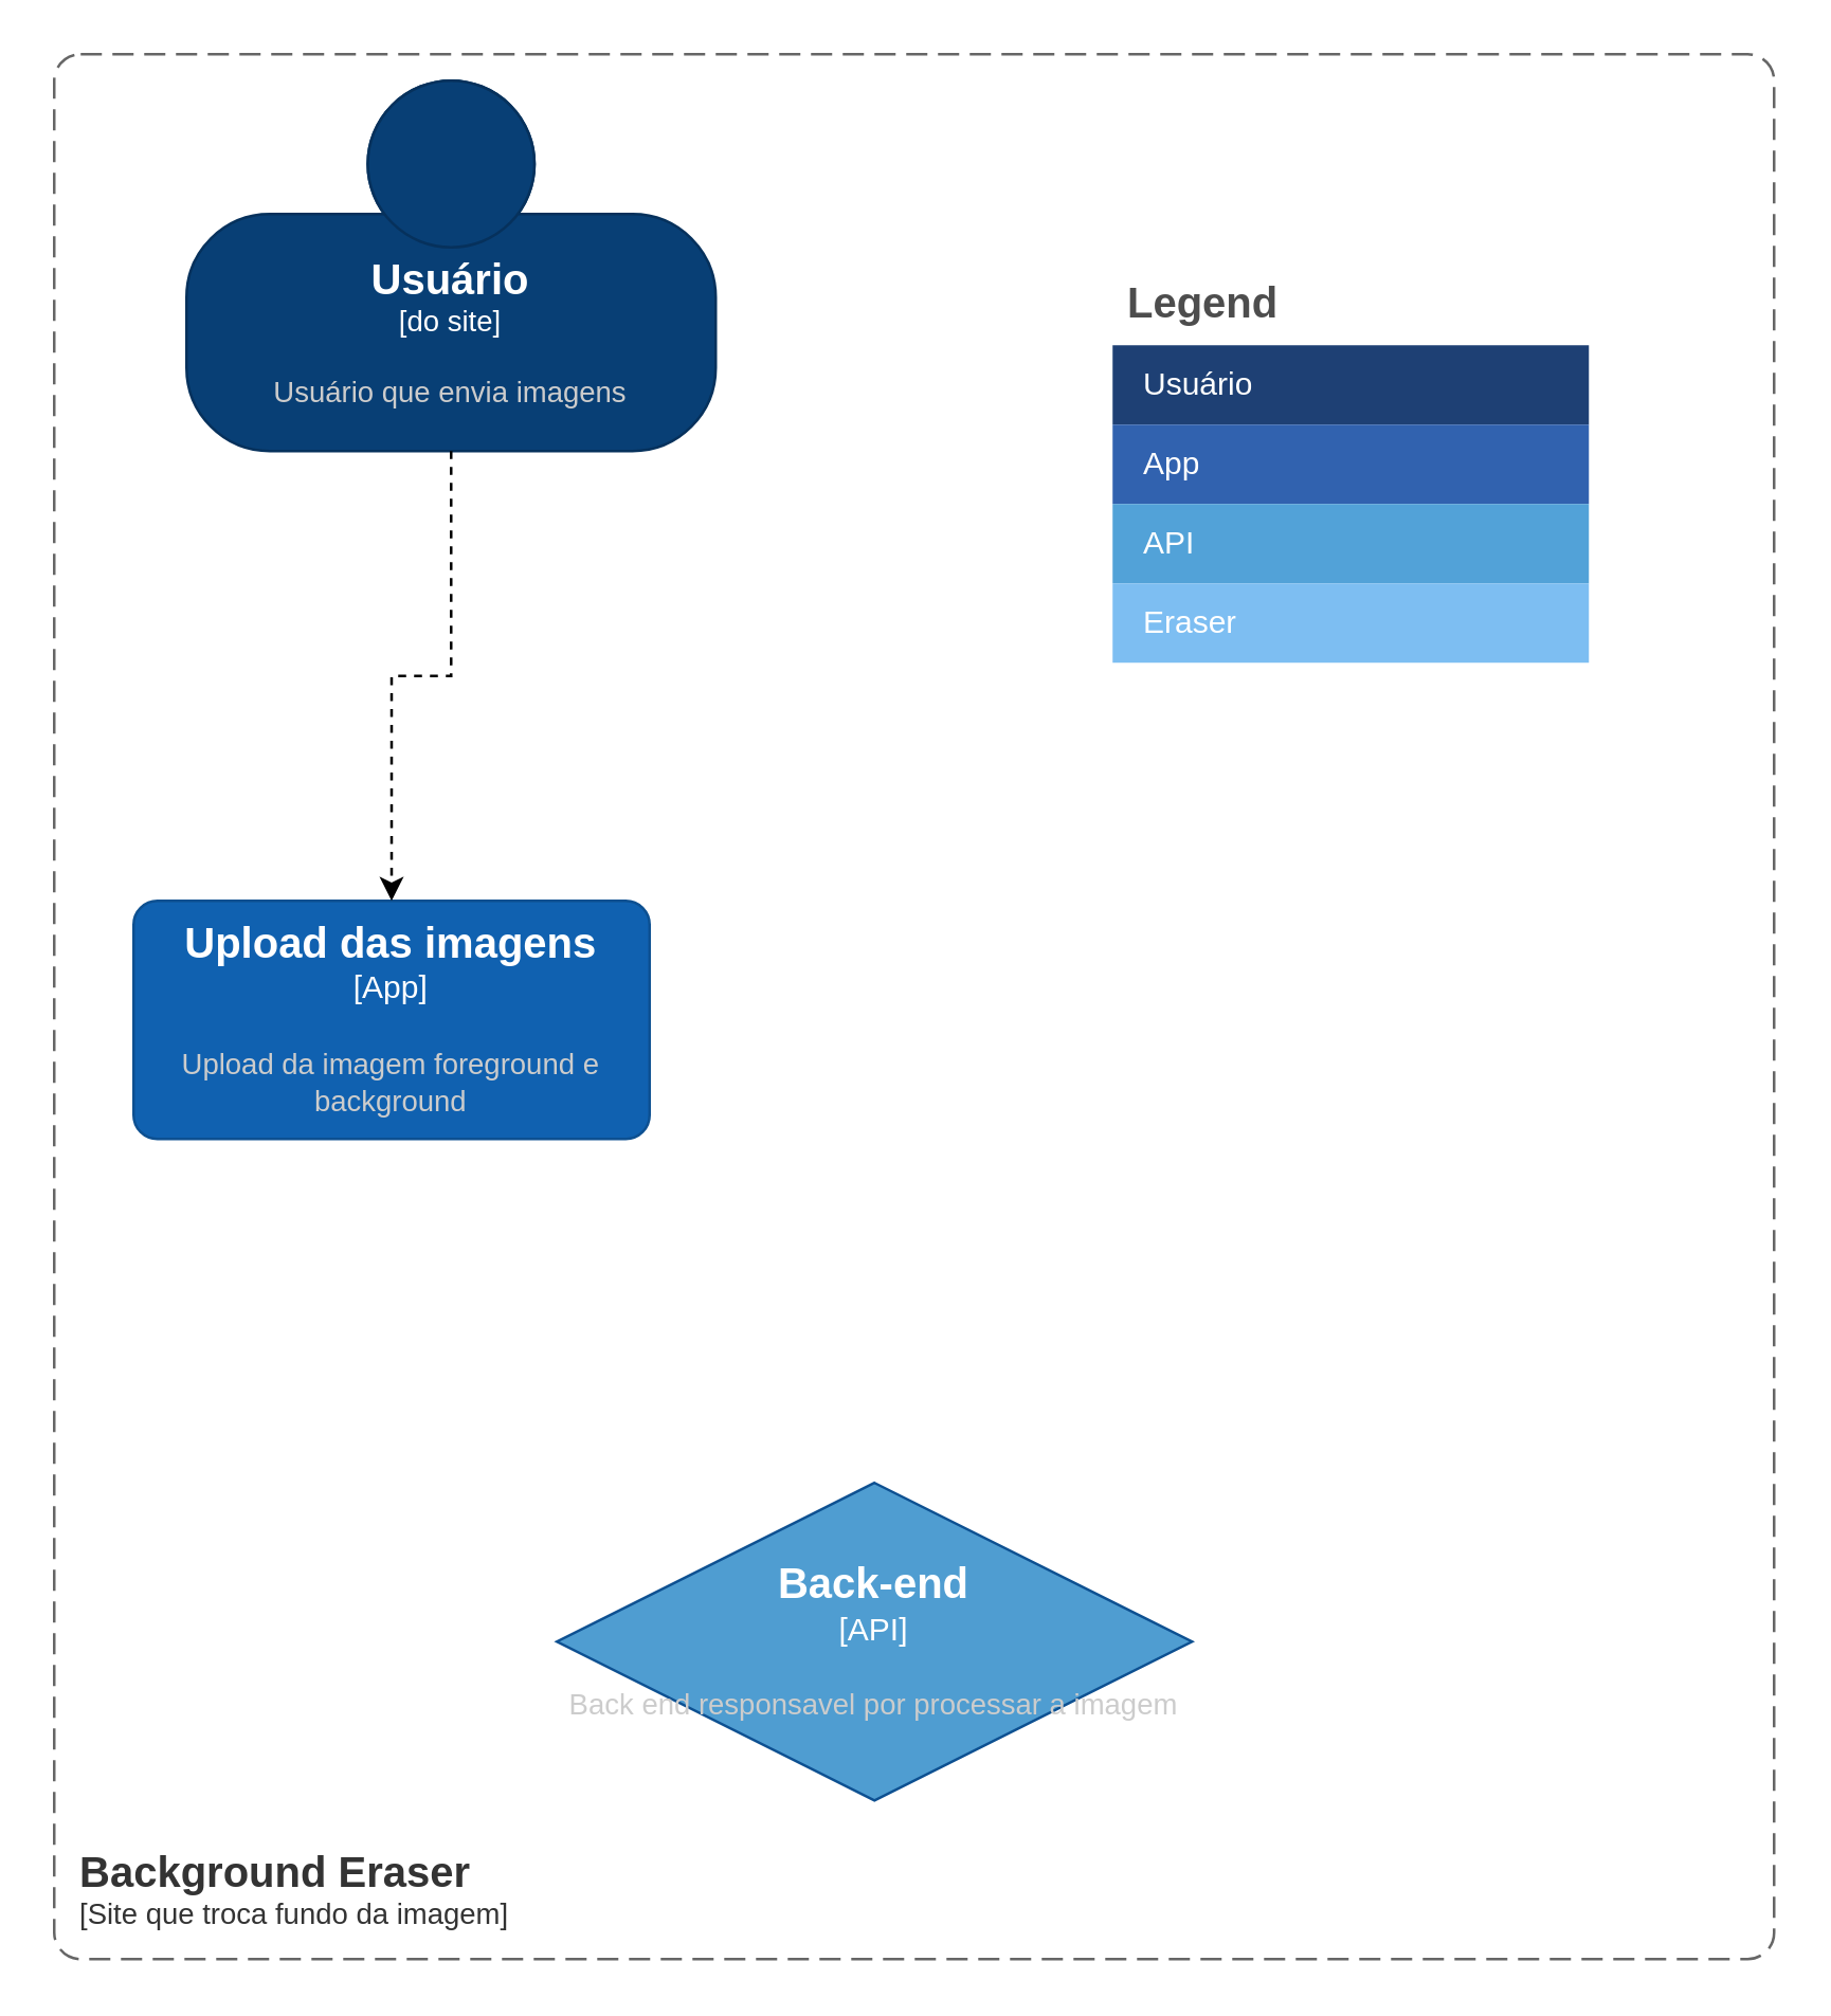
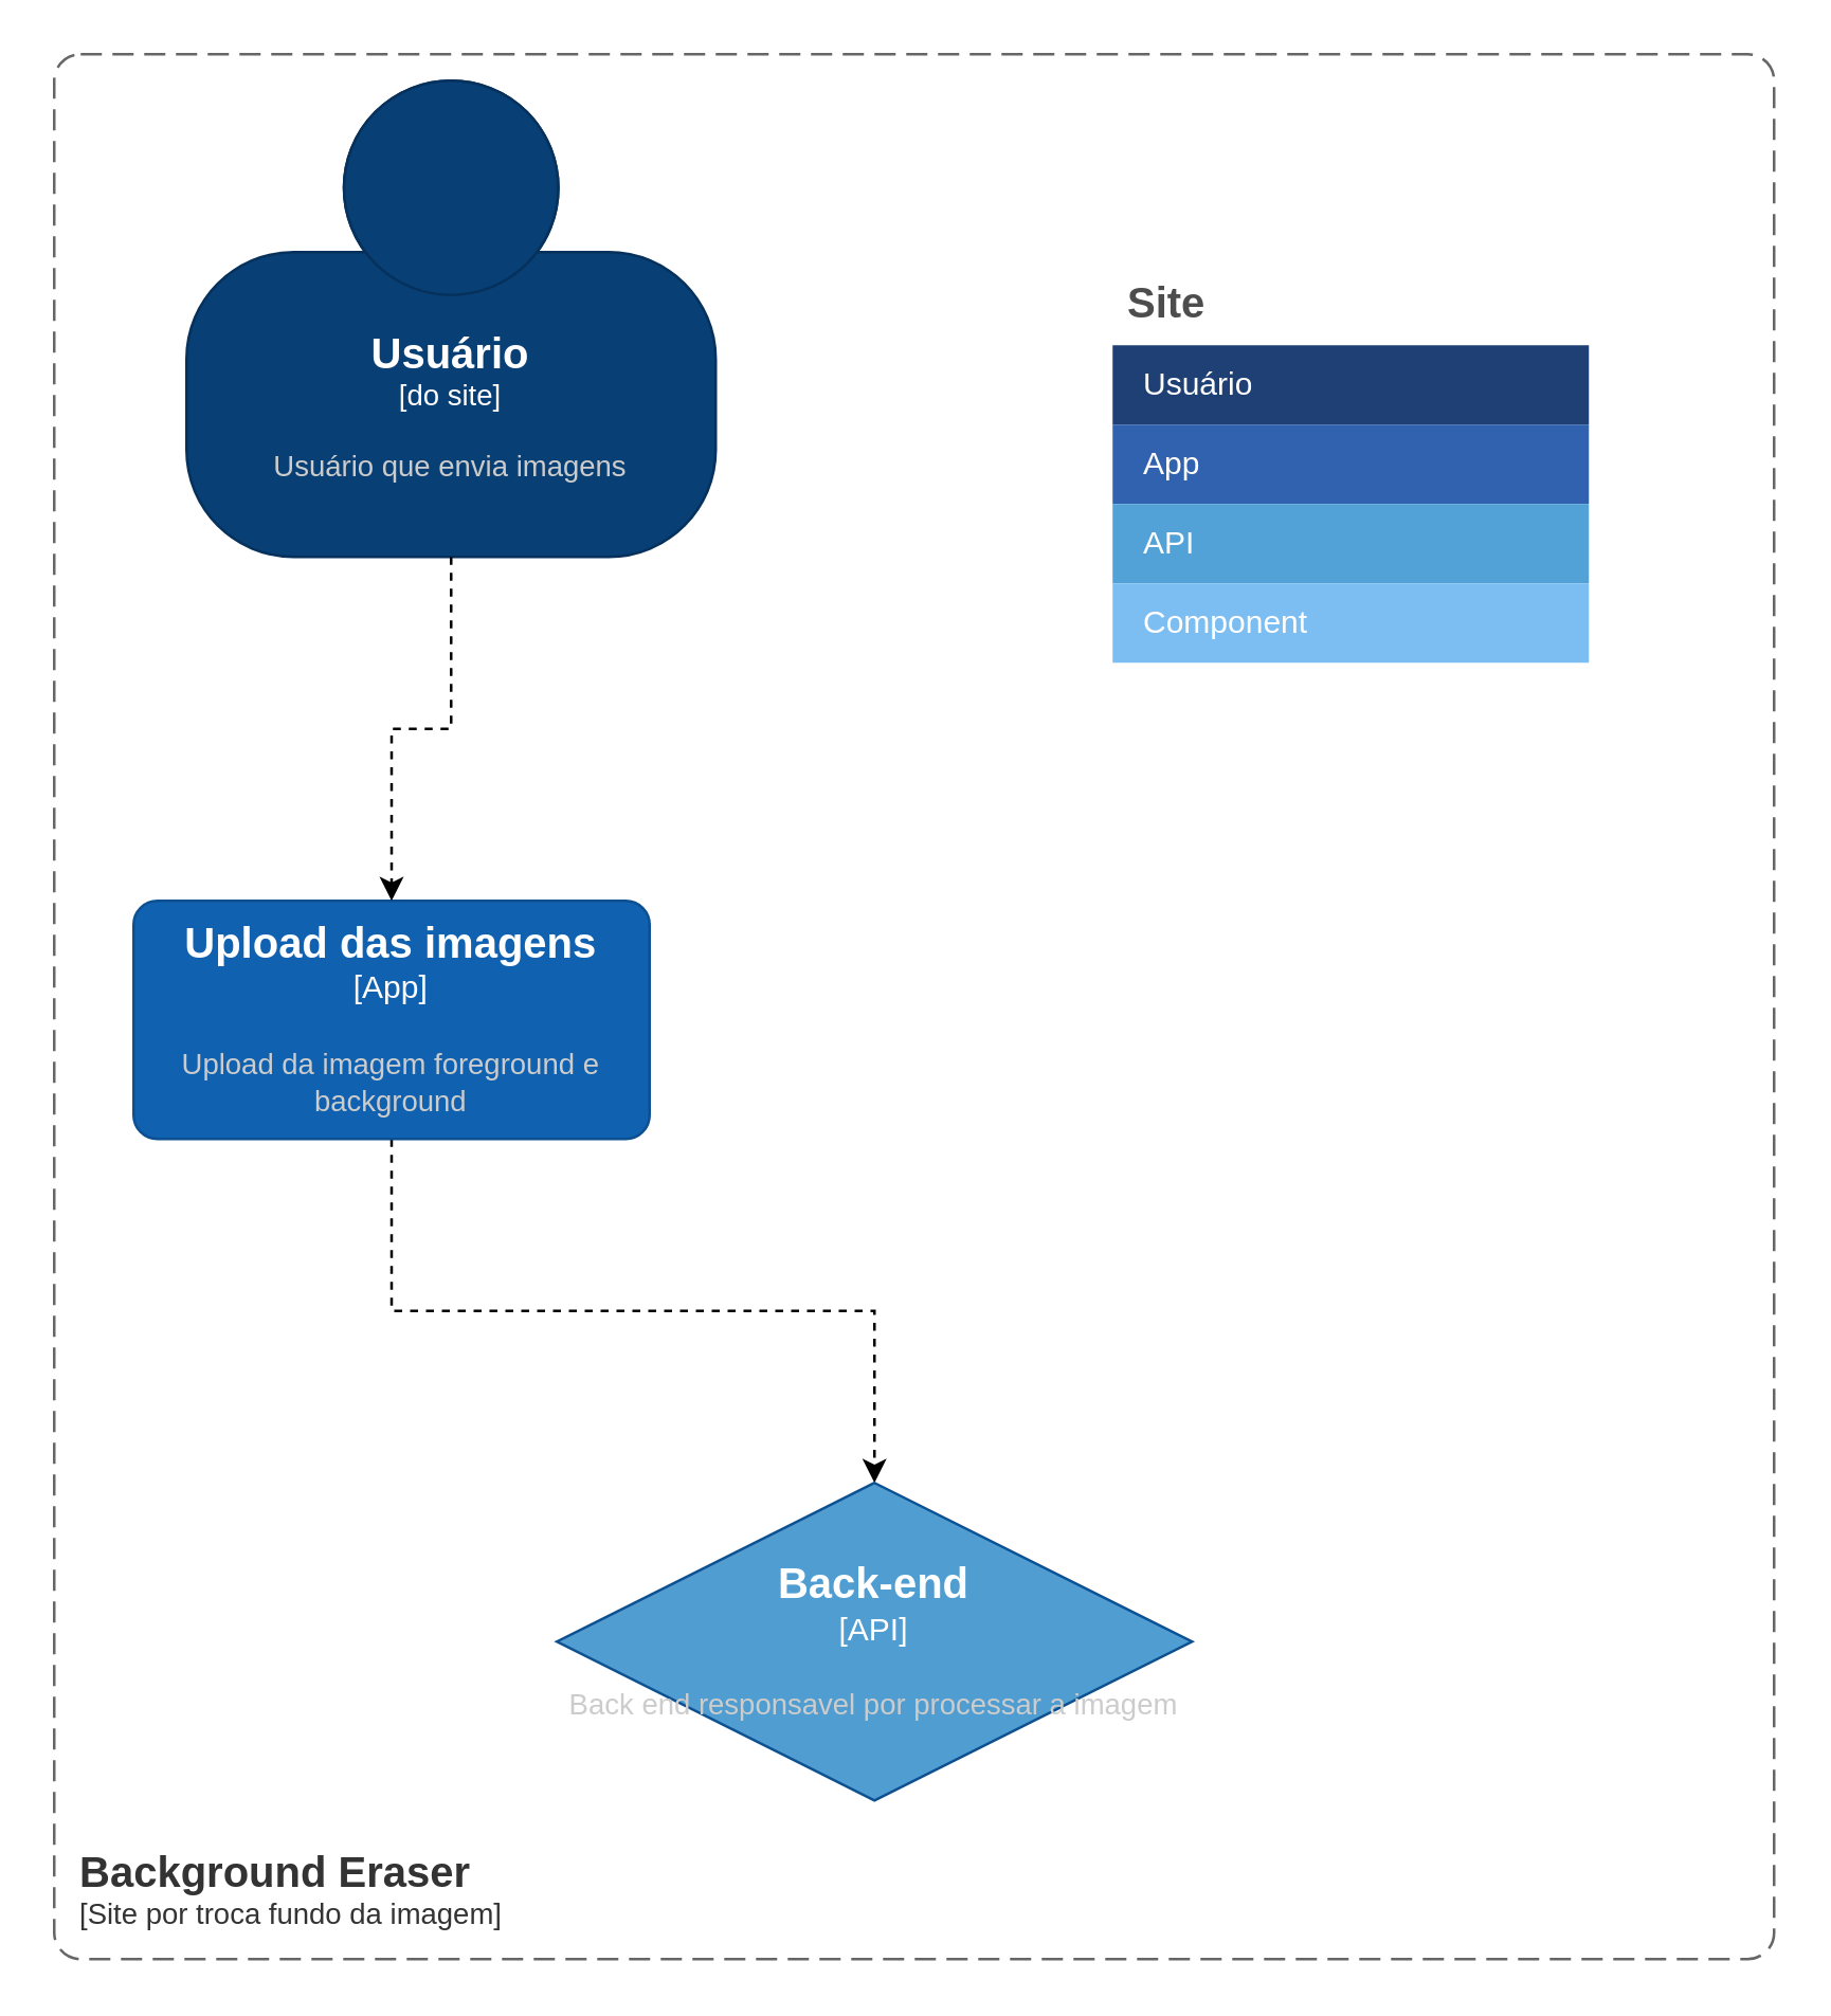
  <mxCell id="0" />
  <mxCell id="1" parent="0" />
- <mxCell id="2" value="&lt;font style=&quot;font-size: 16px&quot;&gt;&lt;b&gt;Usuário&lt;/b&gt;&lt;/font&gt;&lt;div&gt;[do site]&lt;/div&gt;&lt;br&gt;&lt;div&gt;&lt;font style=&quot;font-size: 11px&quot;&gt;&lt;font color=&quot;#cccccc&quot;&gt;Usuário que envia imagens&lt;/font&gt;&lt;/div&gt;" style="html=1;fontSize=11;dashed=0;whiteSpace=wrap;fillColor=#083F75;strokeColor=#06315C;fontColor=#ffffff;shape=mxgraph.c4.person2;align=center;metaEdit=1;points=[[0.5,0,0],[1,0.5,0],[1,0.75,0],[0.75,1,0],[0.5,1,0],[0.25,1,0],[0,0.75,0],[0,0.5,0]];resizable=0;" vertex="1" parent="1"><mxGeometry x="70" y="30" width="200" height="140" as="geometry" /></mxCell>
- <mxCell id="3" value="Legend" style="shape=table;startSize=30;container=1;collapsible=0;childLayout=tableLayout;fontSize=16;align=left;verticalAlign=top;fillColor=none;strokeColor=none;fontColor=#4D4D4D;fontStyle=1;spacingLeft=6;spacing=0;resizable=0;" vertex="1" parent="1"><mxGeometry x="420" y="100" width="180" height="200" as="geometry" /></mxCell>
+ <mxCell id="2" value="&lt;font style=&quot;font-size: 16px&quot;&gt;&lt;b&gt;Usuário&lt;/b&gt;&lt;/font&gt;&lt;div&gt;[do site]&lt;/div&gt;&lt;br&gt;&lt;div&gt;&lt;font style=&quot;font-size: 11px&quot;&gt;&lt;font color=&quot;#cccccc&quot;&gt;Usuário que envia imagens&lt;/font&gt;&lt;/div&gt;" style="html=1;fontSize=11;dashed=0;whiteSpace=wrap;fillColor=#083F75;strokeColor=#06315C;fontColor=#ffffff;shape=mxgraph.c4.person2;align=center;metaEdit=1;points=[[0.5,0,0],[1,0.5,0],[1,0.75,0],[0.75,1,0],[0.5,1,0],[0.25,1,0],[0,0.75,0],[0,0.5,0]];resizable=0;" vertex="1" parent="1"><mxGeometry x="70" y="30" width="200" height="180" as="geometry" /></mxCell>
+ <mxCell id="3" value="Site" style="shape=table;startSize=30;container=1;collapsible=0;childLayout=tableLayout;fontSize=16;align=left;verticalAlign=top;fillColor=none;strokeColor=none;fontColor=#4D4D4D;fontStyle=1;spacingLeft=6;spacing=0;resizable=0;" vertex="1" parent="1"><mxGeometry x="420" y="100" width="180" height="200" as="geometry" /></mxCell>
  <mxCell id="4" value="" style="shape=tableRow;horizontal=0;startSize=0;swimlaneHead=0;swimlaneBody=0;strokeColor=inherit;top=0;left=0;bottom=0;right=0;collapsible=0;dropTarget=0;fillColor=none;points=[[0,0.5],[1,0.5]];portConstraint=eastwest;fontSize=12;" vertex="1" parent="3"><mxGeometry y="30" width="180" height="30" as="geometry" /></mxCell>
  <mxCell id="5" value="Usuário" style="shape=partialRectangle;html=1;whiteSpace=wrap;connectable=0;strokeColor=inherit;overflow=hidden;fillColor=#1E4074;top=0;left=0;bottom=0;right=0;pointerEvents=1;fontSize=12;align=left;fontColor=#FFFFFF;gradientColor=none;spacingLeft=10;spacingRight=4;" vertex="1" parent="4"><mxGeometry width="180" height="30" as="geometry"><mxRectangle width="180" height="30" as="alternateBounds" /></mxGeometry></mxCell>
  <mxCell id="6" value="" style="shape=tableRow;horizontal=0;startSize=0;swimlaneHead=0;swimlaneBody=0;strokeColor=inherit;top=0;left=0;bottom=0;right=0;collapsible=0;dropTarget=0;fillColor=none;points=[[0,0.5],[1,0.5]];portConstraint=eastwest;fontSize=12;" vertex="1" parent="3"><mxGeometry y="60" width="180" height="30" as="geometry" /></mxCell>
  <mxCell id="7" value="App" style="shape=partialRectangle;html=1;whiteSpace=wrap;connectable=0;strokeColor=inherit;overflow=hidden;fillColor=#3162AF;top=0;left=0;bottom=0;right=0;pointerEvents=1;fontSize=12;align=left;fontColor=#FFFFFF;gradientColor=none;spacingLeft=10;spacingRight=4;" vertex="1" parent="6"><mxGeometry width="180" height="30" as="geometry"><mxRectangle width="180" height="30" as="alternateBounds" /></mxGeometry></mxCell>
  <mxCell id="8" value="" style="shape=tableRow;horizontal=0;startSize=0;swimlaneHead=0;swimlaneBody=0;strokeColor=inherit;top=0;left=0;bottom=0;right=0;collapsible=0;dropTarget=0;fillColor=none;points=[[0,0.5],[1,0.5]];portConstraint=eastwest;fontSize=12;" vertex="1" parent="3"><mxGeometry y="90" width="180" height="30" as="geometry" /></mxCell>
  <mxCell id="9" value="API" style="shape=partialRectangle;html=1;whiteSpace=wrap;connectable=0;strokeColor=inherit;overflow=hidden;fillColor=#52a2d8;top=0;left=0;bottom=0;right=0;pointerEvents=1;fontSize=12;align=left;fontColor=#FFFFFF;gradientColor=none;spacingLeft=10;spacingRight=4;" vertex="1" parent="8"><mxGeometry width="180" height="30" as="geometry"><mxRectangle width="180" height="30" as="alternateBounds" /></mxGeometry></mxCell>
  <mxCell id="10" value="" style="shape=tableRow;horizontal=0;startSize=0;swimlaneHead=0;swimlaneBody=0;strokeColor=inherit;top=0;left=0;bottom=0;right=0;collapsible=0;dropTarget=0;fillColor=none;points=[[0,0.5],[1,0.5]];portConstraint=eastwest;fontSize=12;" vertex="1" parent="3"><mxGeometry y="120" width="180" height="30" as="geometry" /></mxCell>
- <mxCell id="11" value="Eraser" style="shape=partialRectangle;html=1;whiteSpace=wrap;connectable=0;strokeColor=inherit;overflow=hidden;fillColor=#7dbef2;top=0;left=0;bottom=0;right=0;pointerEvents=1;fontSize=12;align=left;fontColor=#FFFFFF;gradientColor=none;spacingLeft=10;spacingRight=4;" vertex="1" parent="10"><mxGeometry width="180" height="30" as="geometry"><mxRectangle width="180" height="30" as="alternateBounds" /></mxGeometry></mxCell>
+ <mxCell id="11" value="Component" style="shape=partialRectangle;html=1;whiteSpace=wrap;connectable=0;strokeColor=inherit;overflow=hidden;fillColor=#7dbef2;top=0;left=0;bottom=0;right=0;pointerEvents=1;fontSize=12;align=left;fontColor=#FFFFFF;gradientColor=none;spacingLeft=10;spacingRight=4;" vertex="1" parent="10"><mxGeometry width="180" height="30" as="geometry"><mxRectangle width="180" height="30" as="alternateBounds" /></mxGeometry></mxCell>
  <mxCell id="12" value="" style="shape=tableRow;horizontal=0;startSize=0;swimlaneHead=0;swimlaneBody=0;strokeColor=inherit;top=0;left=0;bottom=0;right=0;collapsible=0;dropTarget=0;fillColor=none;points=[[0,0.5],[1,0.5]];portConstraint=eastwest;fontSize=12;" vertex="1" parent="3"><mxGeometry y="150" width="180" height="30" as="geometry" /></mxCell>
  <mxCell id="13" value="" style="shape=partialRectangle;html=1;whiteSpace=wrap;connectable=0;strokeColor=inherit;overflow=hidden;fillColor=none;top=0;left=0;bottom=0;right=0;pointerEvents=1;fontSize=12;align=left;fontColor=#FFFFFF;gradientColor=none;spacingLeft=10;spacingRight=4;" vertex="1" parent="12"><mxGeometry width="180" height="30" as="geometry"><mxRectangle width="180" height="30" as="alternateBounds" /></mxGeometry></mxCell>
  <mxCell id="14" value="" style="shape=tableRow;horizontal=0;startSize=0;swimlaneHead=0;swimlaneBody=0;strokeColor=inherit;top=0;left=0;bottom=0;right=0;collapsible=0;dropTarget=0;fillColor=none;points=[[0,0.5],[1,0.5]];portConstraint=eastwest;fontSize=12;" vertex="1" parent="3"><mxGeometry y="180" width="180" height="20" as="geometry" /></mxCell>
  <mxCell id="15" value="" style="shape=partialRectangle;html=1;whiteSpace=wrap;connectable=0;strokeColor=inherit;overflow=hidden;fillColor=none;top=0;left=0;bottom=0;right=0;pointerEvents=1;fontSize=12;align=left;fontColor=#FFFFFF;gradientColor=default;spacingLeft=10;spacingRight=4;" vertex="1" parent="14"><mxGeometry width="180" height="20" as="geometry"><mxRectangle width="180" height="20" as="alternateBounds" /></mxGeometry></mxCell>
+ <mxCell id="16" style="edgeStyle=orthogonalEdgeStyle;rounded=0;orthogonalLoop=1;jettySize=auto;html=1;exitX=0.5;exitY=1;exitDx=0;exitDy=0;exitPerimeter=0;dashed=1;" edge="1" parent="1" source="17" target="19"><mxGeometry relative="1" as="geometry" /></mxCell>
  <mxCell id="17" value="&lt;font style=&quot;font-size: 16px&quot;&gt;&lt;b&gt;Upload das imagens&lt;/b&gt;&lt;/font&gt;&lt;div&gt;[App]&lt;/div&gt;&lt;br&gt;&lt;div&gt;&lt;font style=&quot;font-size: 11px&quot;&gt;&lt;font color=&quot;#cccccc&quot;&gt;Upload da imagem foreground e background&lt;/font&gt;&lt;/div&gt;" style="rounded=1;whiteSpace=wrap;html=1;labelBackgroundColor=none;fillColor=#1061B0;fontColor=#ffffff;align=center;arcSize=10;strokeColor=#0D5091;metaEdit=1;resizable=0;points=[[0.25,0,0],[0.5,0,0],[0.75,0,0],[1,0.25,0],[1,0.5,0],[1,0.75,0],[0.75,1,0],[0.5,1,0],[0.25,1,0],[0,0.75,0],[0,0.5,0],[0,0.25,0]];" vertex="1" parent="1"><mxGeometry x="50" y="340" width="195" height="90" as="geometry" /></mxCell>
  <mxCell id="18" style="edgeStyle=orthogonalEdgeStyle;rounded=0;orthogonalLoop=1;jettySize=auto;html=1;exitX=0.5;exitY=1;exitDx=0;exitDy=0;exitPerimeter=0;entryX=0.5;entryY=0;entryDx=0;entryDy=0;entryPerimeter=0;dashed=1;" edge="1" parent="1" source="2" target="17"><mxGeometry relative="1" as="geometry" /></mxCell>
  <mxCell id="19" value="&lt;font style=&quot;font-size: 16px&quot;&gt;&lt;b&gt;Back-end&lt;/b&gt;&lt;/font&gt;&lt;div&gt;[API]&lt;/div&gt;&lt;br&gt;&lt;div&gt;&lt;font style=&quot;font-size: 11px&quot;&gt;&lt;font color=&quot;#cccccc&quot;&gt;Back end responsavel por processar a imagem&lt;/font&gt;&lt;/div&gt;" style="rhombus;whiteSpace=wrap;html=1;labelBackgroundColor=none;fillColor=#4f9dd1;fontColor=#ffffff;align=center;arcSize=10;strokeColor=#0D5091;metaEdit=1;resizable=0;points=[[0.25,0,0],[0.5,0,0],[0.75,0,0],[1,0.25,0],[1,0.5,0],[1,0.75,0],[0.75,1,0],[0.5,1,0],[0.25,1,0],[0,0.75,0],[0,0.5,0],[0,0.25,0]];" vertex="1" parent="1"><mxGeometry x="210" y="560" width="240" height="120" as="geometry" /></mxCell>
- <mxCell id="20" value="&lt;font style=&quot;font-size: 16px&quot;&gt;&lt;b&gt;&lt;div style=&quot;text-align: left&quot;&gt;Background Eraser&lt;/div&gt;&lt;/b&gt;&lt;/font&gt;&lt;div style=&quot;text-align: left&quot;&gt;[Site que troca fundo da imagem]&lt;/div&gt;" style="rounded=1;fontSize=11;whiteSpace=wrap;html=1;dashed=1;arcSize=20;fillColor=none;strokeColor=#666666;fontColor=#333333;labelBackgroundColor=none;align=left;verticalAlign=bottom;labelBorderColor=none;spacingTop=0;spacing=10;dashPattern=8 4;metaEdit=1;rotatable=0;perimeter=rectanglePerimeter;noLabel=0;labelPadding=0;allowArrows=0;connectable=0;expand=0;recursiveResize=0;editable=1;pointerEvents=0;absoluteArcSize=1;points=[[0.25,0,0],[0.5,0,0],[0.75,0,0],[1,0.25,0],[1,0.5,0],[1,0.75,0],[0.75,1,0],[0.5,1,0],[0.25,1,0],[0,0.75,0],[0,0.5,0],[0,0.25,0]];" vertex="1" parent="1"><mxGeometry x="20" y="20" width="650" height="720" as="geometry" /></mxCell>
+ <mxCell id="20" value="&lt;font style=&quot;font-size: 16px&quot;&gt;&lt;b&gt;&lt;div style=&quot;text-align: left&quot;&gt;Background Eraser&lt;/div&gt;&lt;/b&gt;&lt;/font&gt;&lt;div style=&quot;text-align: left&quot;&gt;[Site por troca fundo da imagem]&lt;/div&gt;" style="rounded=1;fontSize=11;whiteSpace=wrap;html=1;dashed=1;arcSize=20;fillColor=none;strokeColor=#666666;fontColor=#333333;labelBackgroundColor=none;align=left;verticalAlign=bottom;labelBorderColor=none;spacingTop=0;spacing=10;dashPattern=8 4;metaEdit=1;rotatable=0;perimeter=rectanglePerimeter;noLabel=0;labelPadding=0;allowArrows=0;connectable=0;expand=0;recursiveResize=0;editable=1;pointerEvents=0;absoluteArcSize=1;points=[[0.25,0,0],[0.5,0,0],[0.75,0,0],[1,0.25,0],[1,0.5,0],[1,0.75,0],[0.75,1,0],[0.5,1,0],[0.25,1,0],[0,0.75,0],[0,0.5,0],[0,0.25,0]];" vertex="1" parent="1"><mxGeometry x="20" y="20" width="650" height="720" as="geometry" /></mxCell>
